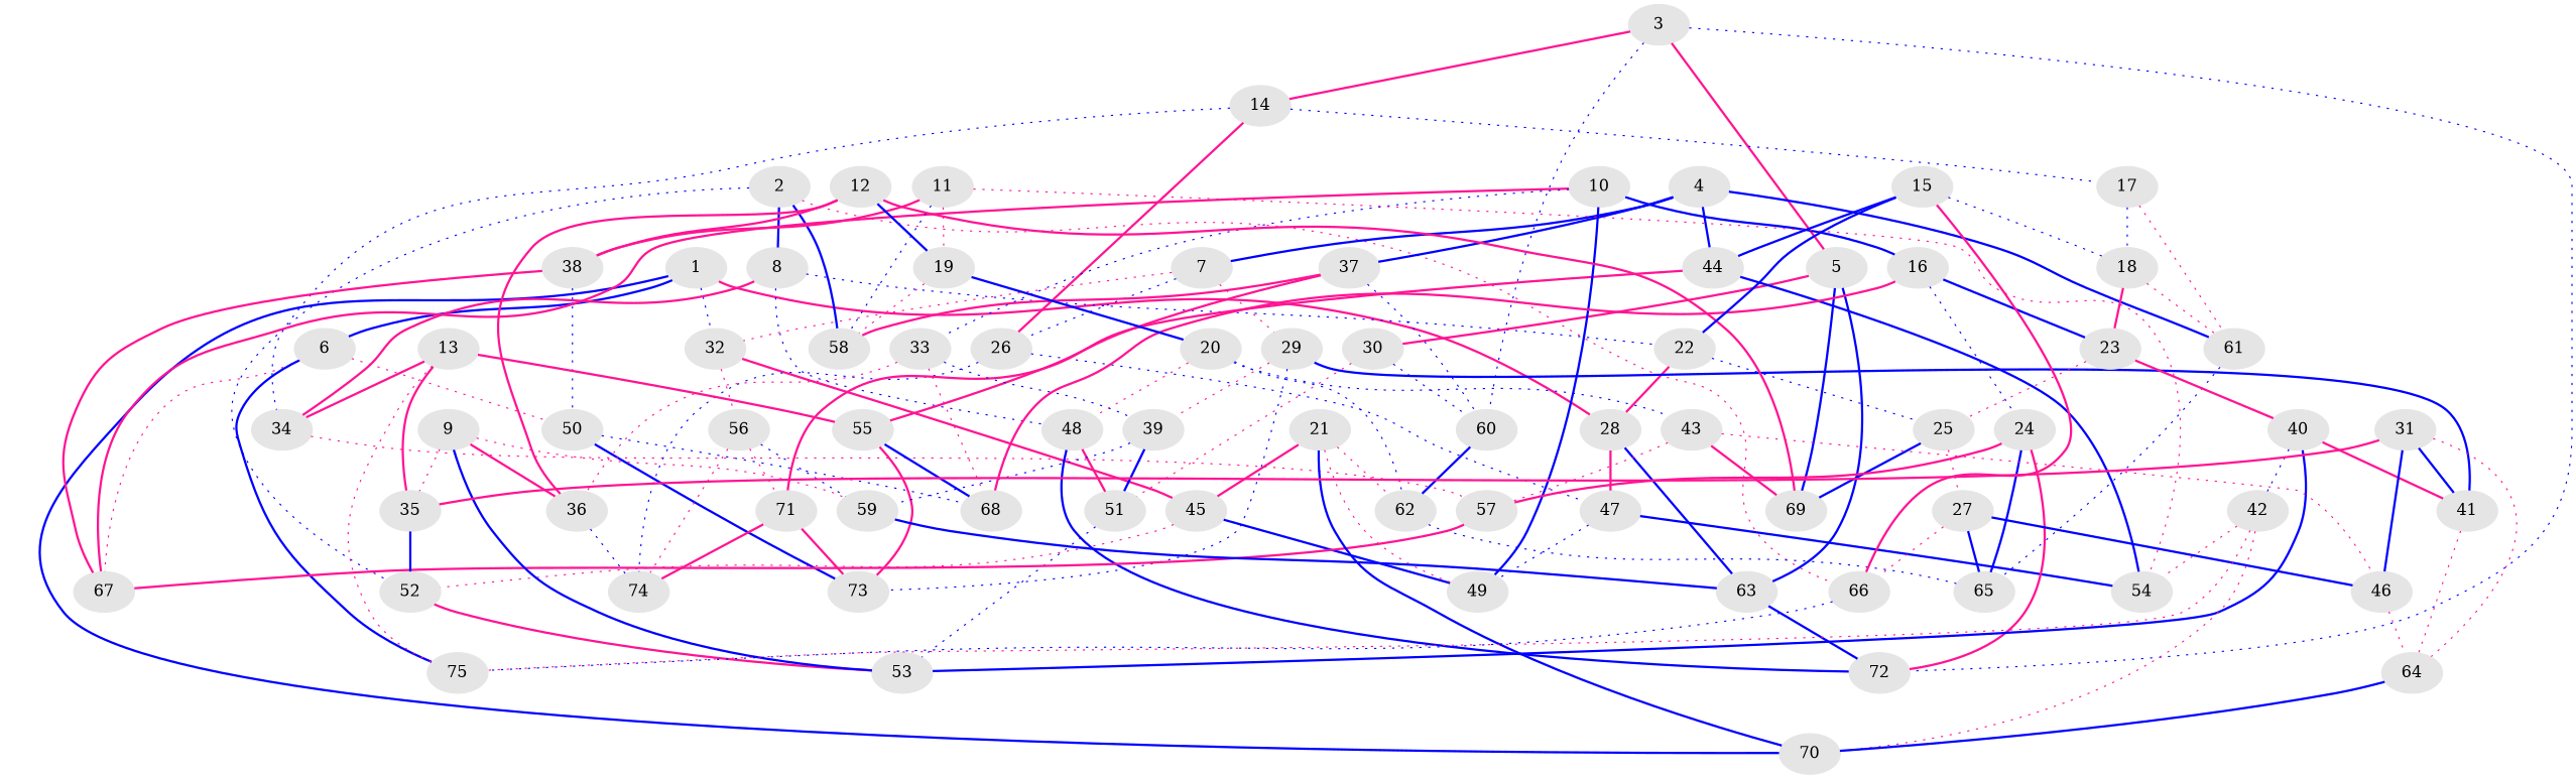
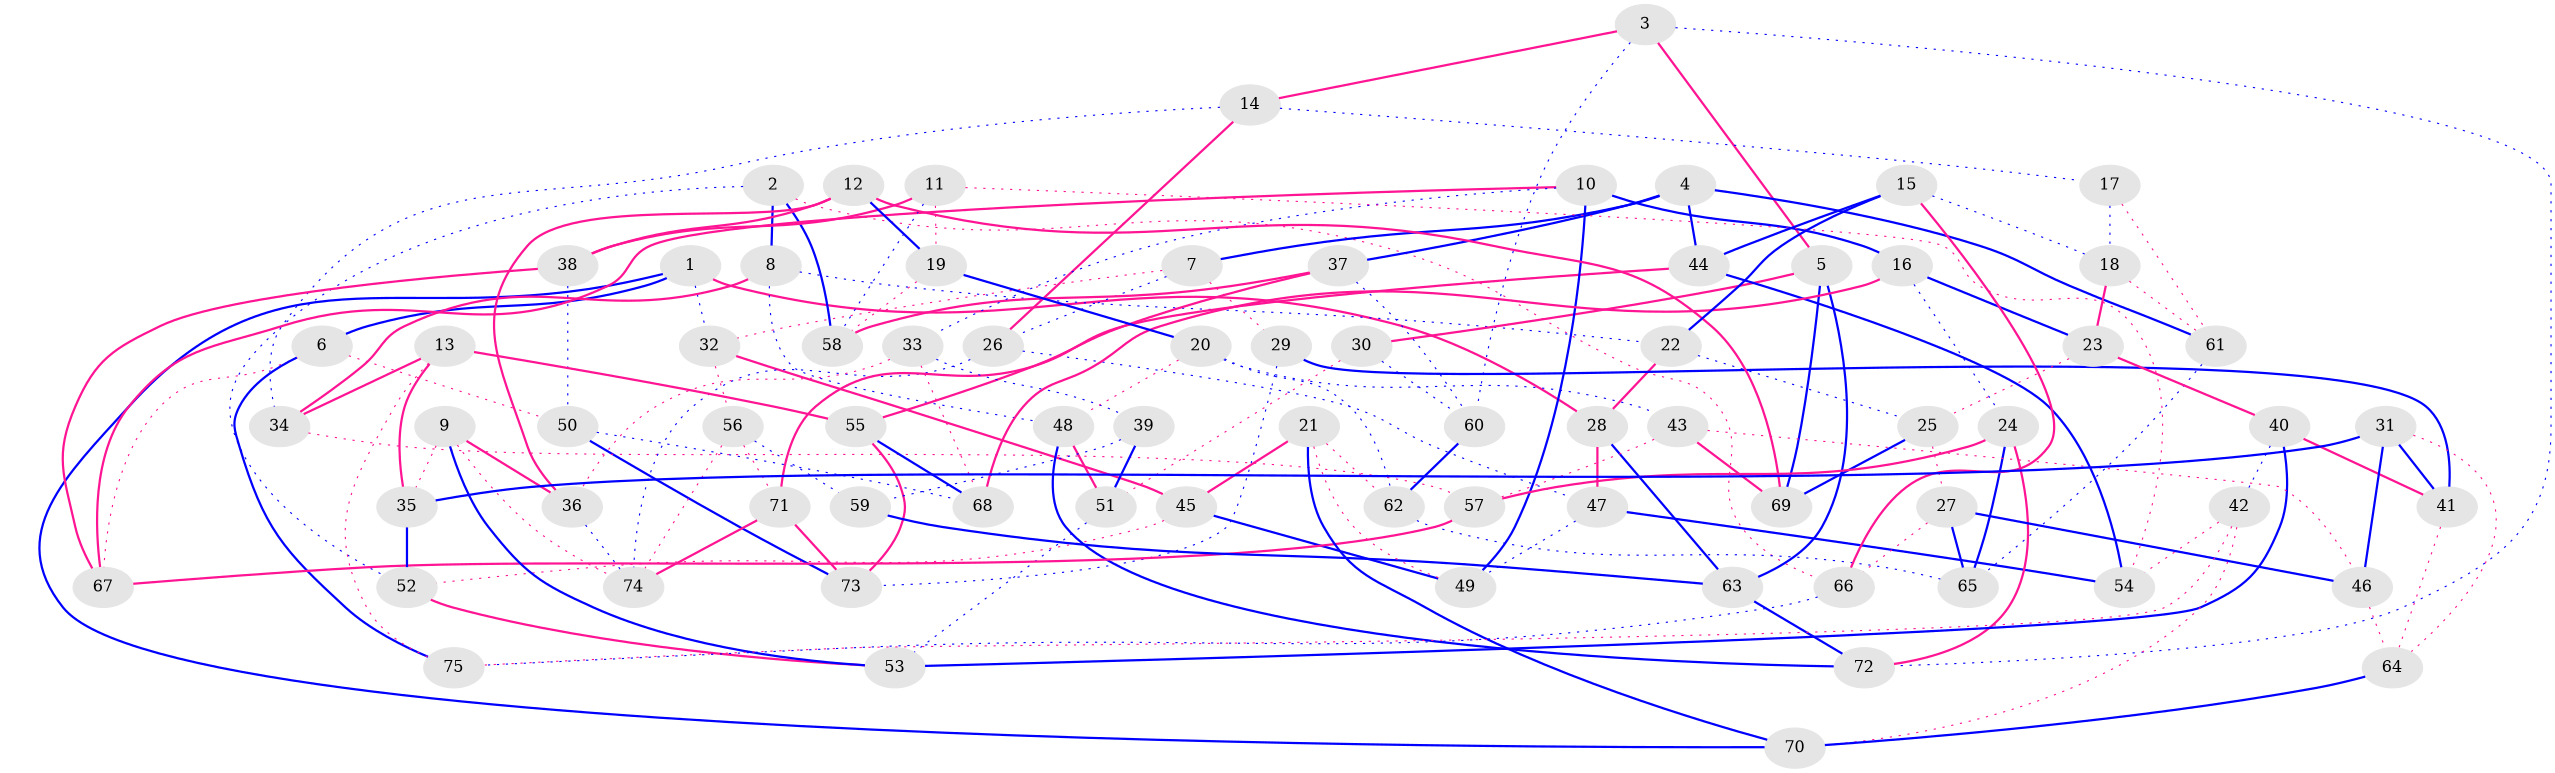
  graph {
    node [color=gray90 style=filled]
    edge [color=blue style=bold]
    1
    6
    28
    32
    70
    50
    67
    75
    63
    47
    45
    56
    2
    8
    52
    58
    66
    22
    34
    48
    53
    3
    5
    14
    60
    72
    30
    69
    26
    17
    62
    4
    7
    37
    44
    61
    29
    55
    54
    71
    65
    51
    68
    73
    74
    39
    41
    25
    57
    9
    35
    36
    59
    10
    16
    33
    49
    23
    24
    11
    19
    38
    20
    12
    13
    18
    15
    40
    43
    46
    21
    27
    42
    64
    31
    1 -- 6
    1 -- 28 [color=deeppink]
    1 -- 32 [style=dotted]
    1 -- 70
    6 -- 50 [color=deeppink style=dotted]
    6 -- 67 [color=deeppink style=dotted]
    6 -- 75
    28 -- 63
    28 -- 47 [color=deeppink]
    32 -- 45 [color=deeppink]
    32 -- 56 [color=deeppink style=dotted]
    50 -- 68 [style=dotted]
    50 -- 73
    63 -- 72
    47 -- 54
    47 -- 49 [style=dotted]
    45 -- 52 [color=deeppink style=dotted]
    45 -- 49
    56 -- 71 [color=deeppink style=dotted]
    56 -- 74 [color=deeppink style=dotted]
    56 -- 59 [style=dotted]
    2 -- 8
    2 -- 52 [style=dotted]
    2 -- 58
    2 -- 66 [color=deeppink style=dotted]
    8 -- 22 [style=dotted]
    8 -- 34 [color=deeppink]
    8 -- 48 [style=dotted]
    52 -- 53 [color=deeppink]
    66 -- 75 [style=dotted]
    22 -- 28 [color=deeppink]
    22 -- 25 [style=dotted]
    34 -- 57 [color=deeppink style=dotted]
    48 -- 72
    48 -- 51 [color=deeppink]
    3 -- 5 [color=deeppink]
    3 -- 14 [color=deeppink]
    3 -- 60 [style=dotted]
    3 -- 72 [style=dotted]
    5 -- 63
    5 -- 30 [color=deeppink]
    5 -- 69
    14 -- 34 [style=dotted]
    14 -- 26 [color=deeppink]
    14 -- 17 [style=dotted]
    60 -- 62
    30 -- 60 [style=dotted]
    30 -- 51 [color=deeppink style=dotted]
    26 -- 47 [style=dotted]
    26 -- 74 [style=dotted]
    17 -- 61 [color=deeppink style=dotted]
    17 -- 18 [style=dotted]
    62 -- 65 [style=dotted]
    4 -- 7
    4 -- 37
    4 -- 44
    4 -- 61
    7 -- 32 [color=deeppink style=dotted]
    7 -- 26 [style=dotted]
    7 -- 29 [color=deeppink style=dotted]
    37 -- 58 [color=deeppink]
    37 -- 60 [style=dotted]
    37 -- 55 [color=deeppink]
    44 -- 54
    44 -- 71 [color=deeppink]
    61 -- 65 [style=dotted]
    29 -- 73 [style=dotted]
-   29 -- 39 [color=deeppink style=dotted]
    29 -- 41
    55 -- 68
    55 -- 73 [color=deeppink]
    71 -- 73 [color=deeppink]
    71 -- 74 [color=deeppink]
    51 -- 53 [style=dotted]
    39 -- 51
    39 -- 59 [style=dotted]
    41 -- 64 [color=deeppink style=dotted]
    25 -- 69
    25 -- 27 [color=deeppink style=dotted]
    57 -- 67 [color=deeppink]
    9 -- 53
    9 -- 35 [color=deeppink style=dotted]
    9 -- 36 [color=deeppink]
-   9 -- 59 [color=deeppink style=dotted]
+   9 -- 74 [color=deeppink style=dotted]
    35 -- 52
    36 -- 74 [style=dotted]
    59 -- 63
    10 -- 67 [color=deeppink]
    10 -- 16
    10 -- 33 [style=dotted]
    10 -- 49
    16 -- 68 [color=deeppink]
    16 -- 23
    16 -- 24 [style=dotted]
    33 -- 68 [color=deeppink style=dotted]
    33 -- 39 [style=dotted]
    33 -- 36 [color=deeppink style=dotted]
    23 -- 25 [color=deeppink style=dotted]
    23 -- 40 [color=deeppink]
    24 -- 72 [color=deeppink]
    24 -- 65
    24 -- 57 [color=deeppink]
    11 -- 58 [style=dotted]
    11 -- 54 [color=deeppink style=dotted]
    11 -- 19 [color=deeppink style=dotted]
    11 -- 38 [color=deeppink]
    19 -- 58 [color=deeppink style=dotted]
    19 -- 20
    38 -- 50 [style=dotted]
    38 -- 67 [color=deeppink]
    20 -- 48 [color=deeppink style=dotted]
    20 -- 62 [style=dotted]
    20 -- 43 [style=dotted]
    12 -- 69 [color=deeppink]
    12 -- 36 [color=deeppink]
    12 -- 19
    12 -- 38 [color=deeppink]
    13 -- 75 [color=deeppink style=dotted]
    13 -- 34 [color=deeppink]
    13 -- 55 [color=deeppink]
    13 -- 35 [color=deeppink]
    18 -- 61 [color=deeppink style=dotted]
    18 -- 23 [color=deeppink]
    15 -- 66 [color=deeppink]
    15 -- 22
    15 -- 44
    15 -- 18 [style=dotted]
    40 -- 53
    40 -- 41 [color=deeppink]
    40 -- 42 [style=dotted]
    43 -- 69 [color=deeppink]
    43 -- 57 [color=deeppink style=dotted]
    43 -- 46 [color=deeppink style=dotted]
    46 -- 64 [color=deeppink style=dotted]
    21 -- 70
    21 -- 45 [color=deeppink]
    21 -- 62 [color=deeppink style=dotted]
    21 -- 49 [color=deeppink style=dotted]
    27 -- 66 [color=deeppink style=dotted]
    27 -- 65
    27 -- 46
    42 -- 70 [color=deeppink style=dotted]
    42 -- 75 [color=deeppink style=dotted]
    42 -- 54 [color=deeppink style=dotted]
    64 -- 70
    31 -- 41
-   31 -- 35 [color=deeppink]
+   31 -- 35
    31 -- 46
    31 -- 64 [color=deeppink style=dotted]
  }
